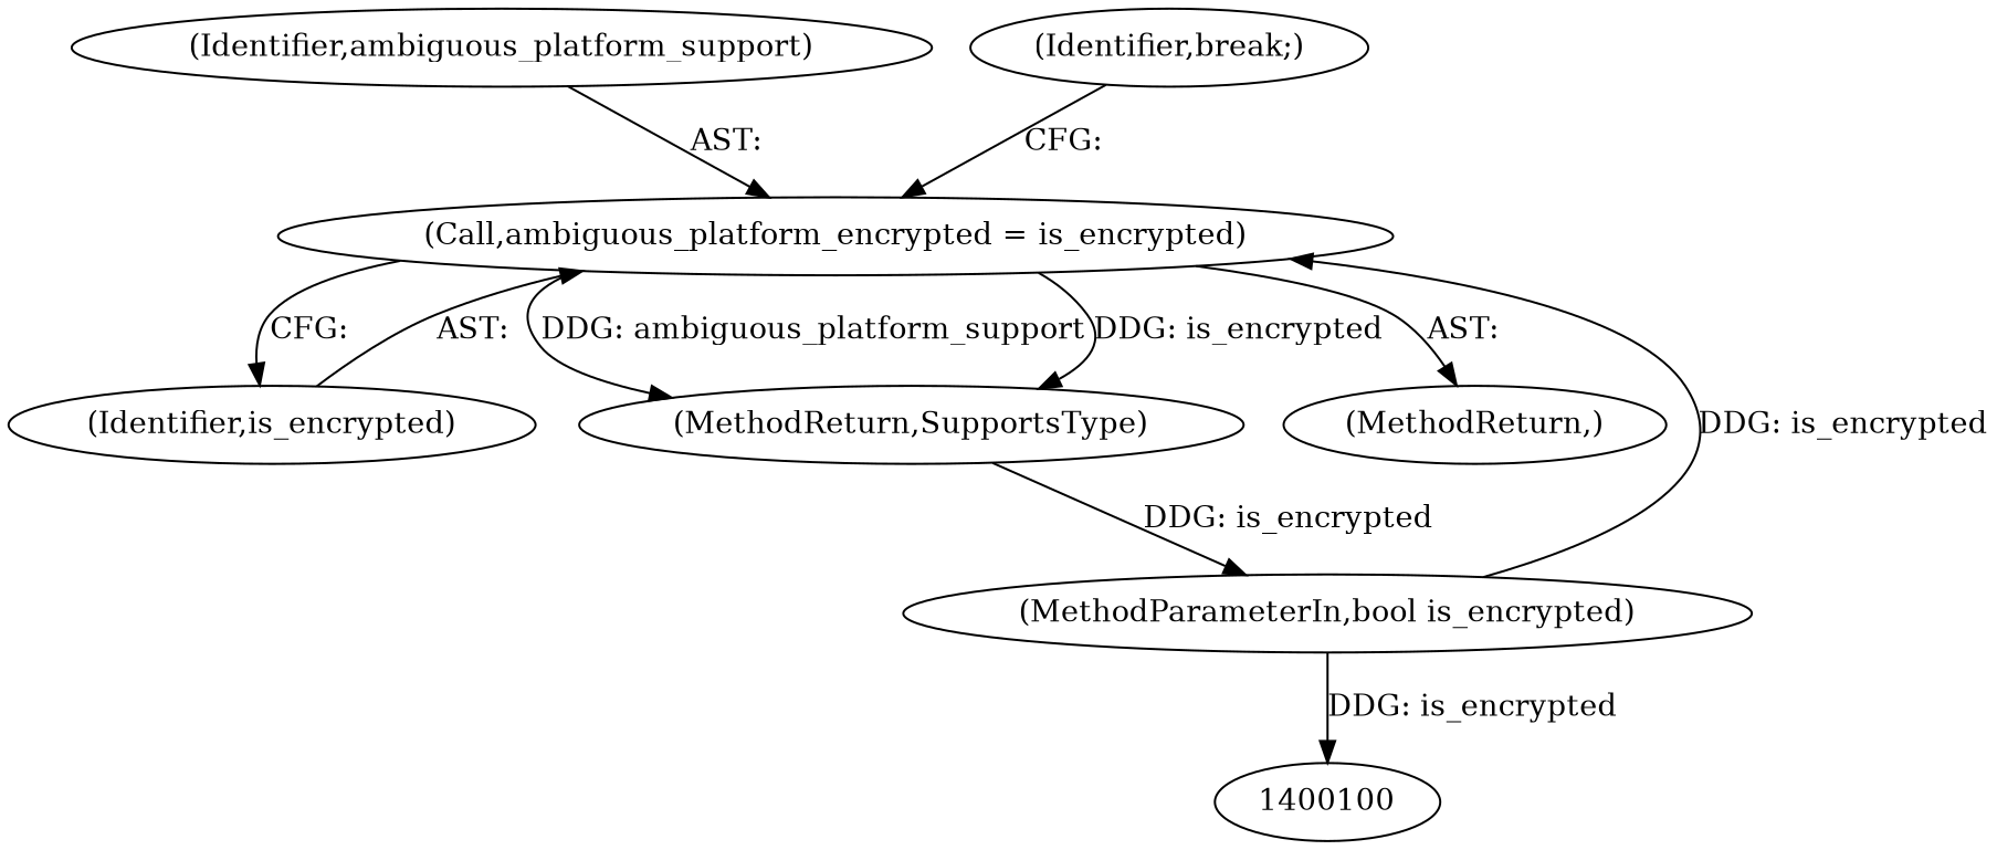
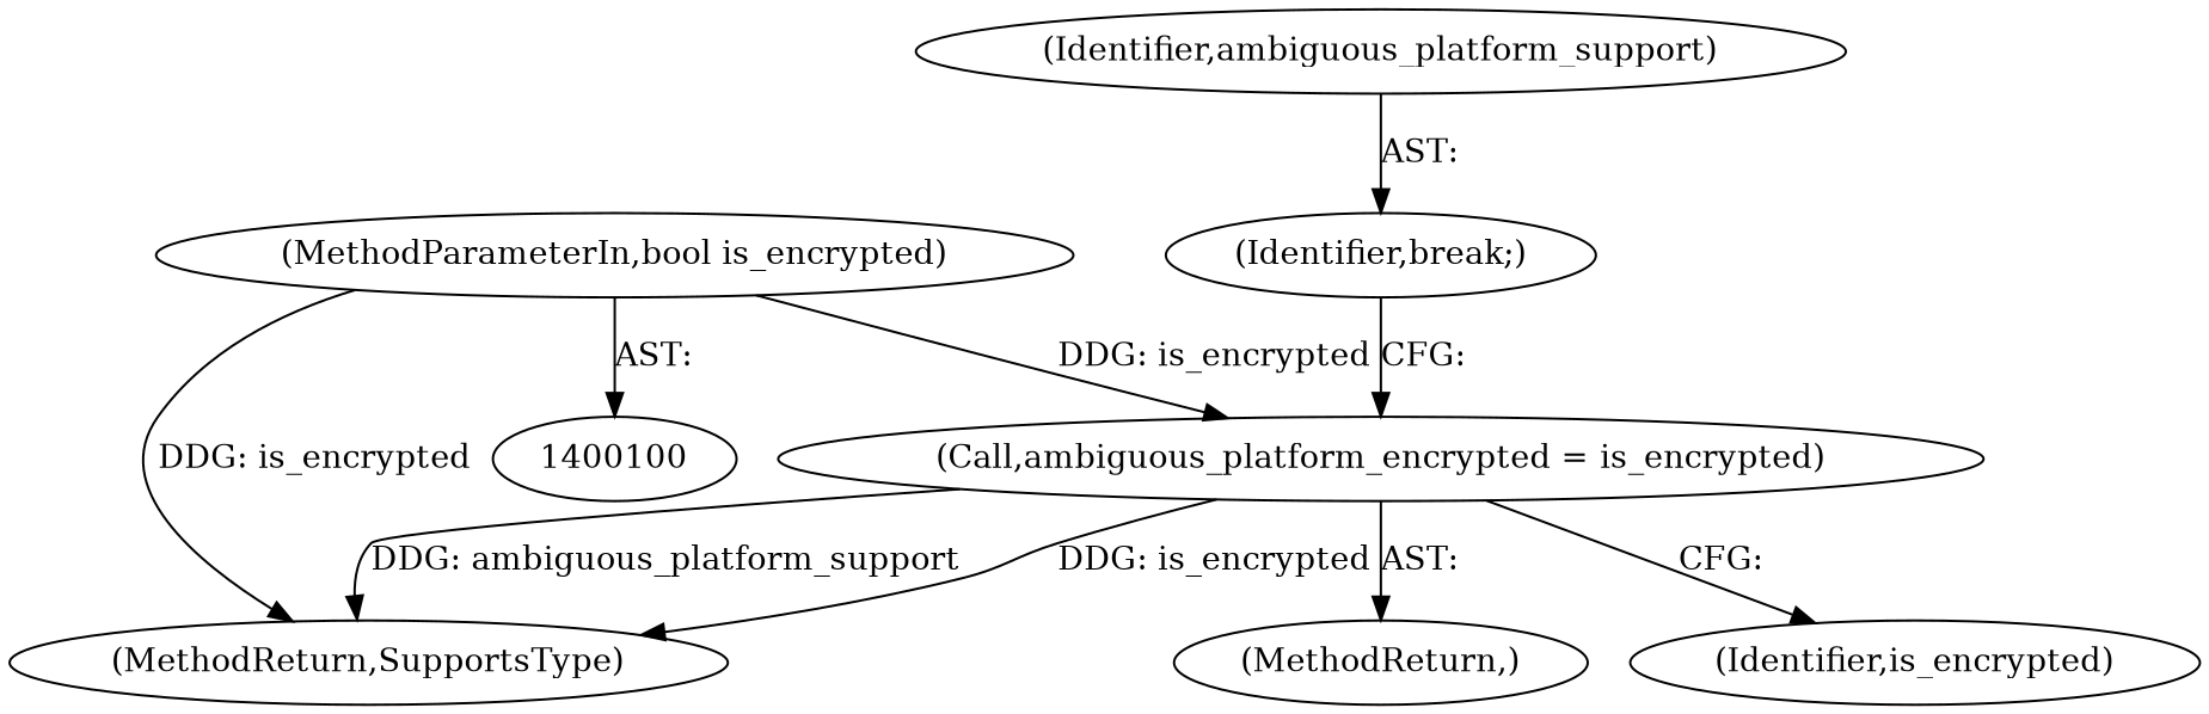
  digraph {
    n1 [label="(Call,ambiguous_platform_encrypted = is_encrypted)"]
    n2 [label="(Identifier,is_encrypted)"]
    n3 [label="(MethodReturn,SupportsType)"]
    n4 [label="(MethodReturn,)"]
    n5 [label="(MethodParameterIn,bool is_encrypted)"]
    n6 [label=1400100]
    n7 [label="(Identifier,ambiguous_platform_support)"]
    n8 [label="(Identifier,break;)"]
    n1 -> n2 [label="CFG: "]
    n1 -> n3 [label="DDG: ambiguous_platform_support"]
    n1 -> n3 [label="DDG: is_encrypted"]
    n1 -> n4 [label="AST: "]
-   n2 -> n1 [label="AST: "]
    n5 -> n1 [label="DDG: is_encrypted"]
-   n3 -> n5 [label="DDG: is_encrypted"]
-   n5 -> n6 [label="DDG: is_encrypted"]
-   n7 -> n1 [label="AST: "]
+   n5 -> n3 [label="DDG: is_encrypted"]
+   n5 -> n6 [label="AST: "]
+   n7 -> n8 [label="AST: "]
    n8 -> n1 [label="CFG: "]
  }
